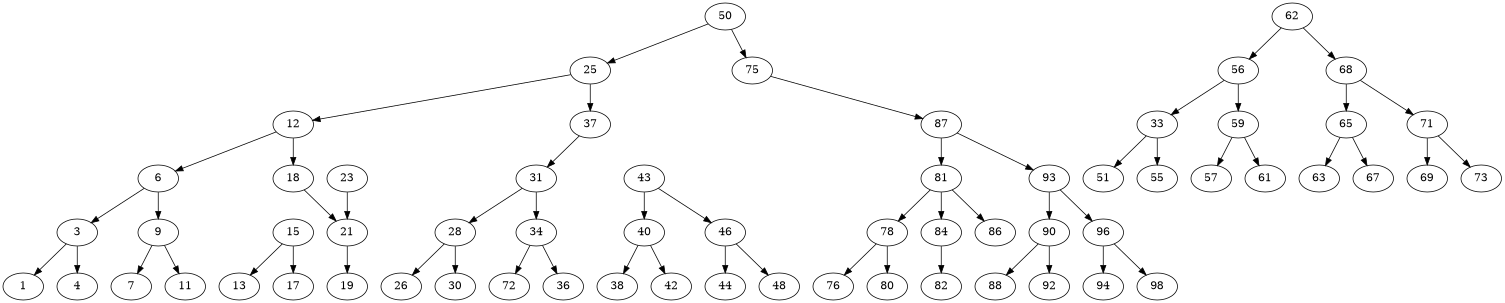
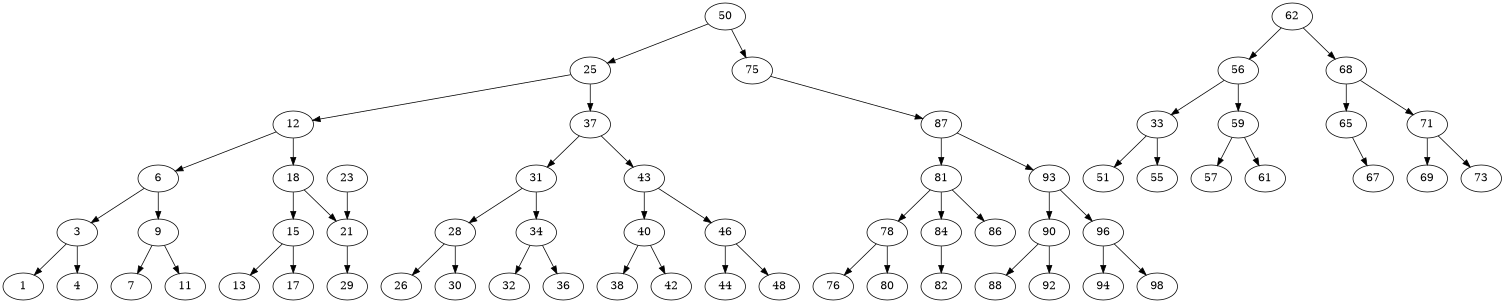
  digraph {
    50
    25
    75
    12
    37
    87
    6
    18
    31
    43
    62
    56
    68
    81
    93
    3
    9
    15
    21
    28
    34
    40
    46
    n24 [label=33]
    59
    65
    71
    78
    84
    86
    90
    96
    1
    4
    7
    11
    13
    17
-   19
+   19 [label=29]
    26
    30
-   32 [label=72]
+   32
    36
    38
    42
    44
    48
    51
    55
    57
    61
-   63
    67
    69
    73
    76
    80
    82
    88
    92
    94
    98
    23
    50 -> 25
    50 -> 75
    25 -> 12
    25 -> 37
    75 -> 87
    12 -> 6
    12 -> 18
    37 -> 31
+   37 -> 43
    87 -> 81
    87 -> 93
    6 -> 3
    6 -> 9
+   18 -> 15
    18 -> 21
    31 -> 28
    31 -> 34
    43 -> 40
    43 -> 46
    62 -> 56
    62 -> 68
    56 -> n24
    56 -> 59
    68 -> 65
    68 -> 71
    81 -> 78
    81 -> 84
    81 -> 86
    93 -> 90
    93 -> 96
    3 -> 1
    3 -> 4
    9 -> 7
    9 -> 11
    15 -> 13
    15 -> 17
    21 -> 19
    28 -> 26
    28 -> 30
    34 -> 32
    34 -> 36
    40 -> 38
    40 -> 42
    46 -> 44
    46 -> 48
    n24 -> 51
    n24 -> 55
    59 -> 57
    59 -> 61
-   65 -> 63
    65 -> 67
    71 -> 69
    71 -> 73
    78 -> 76
    78 -> 80
    84 -> 82
    90 -> 88
    90 -> 92
    96 -> 94
    96 -> 98
    23 -> 21
  }
